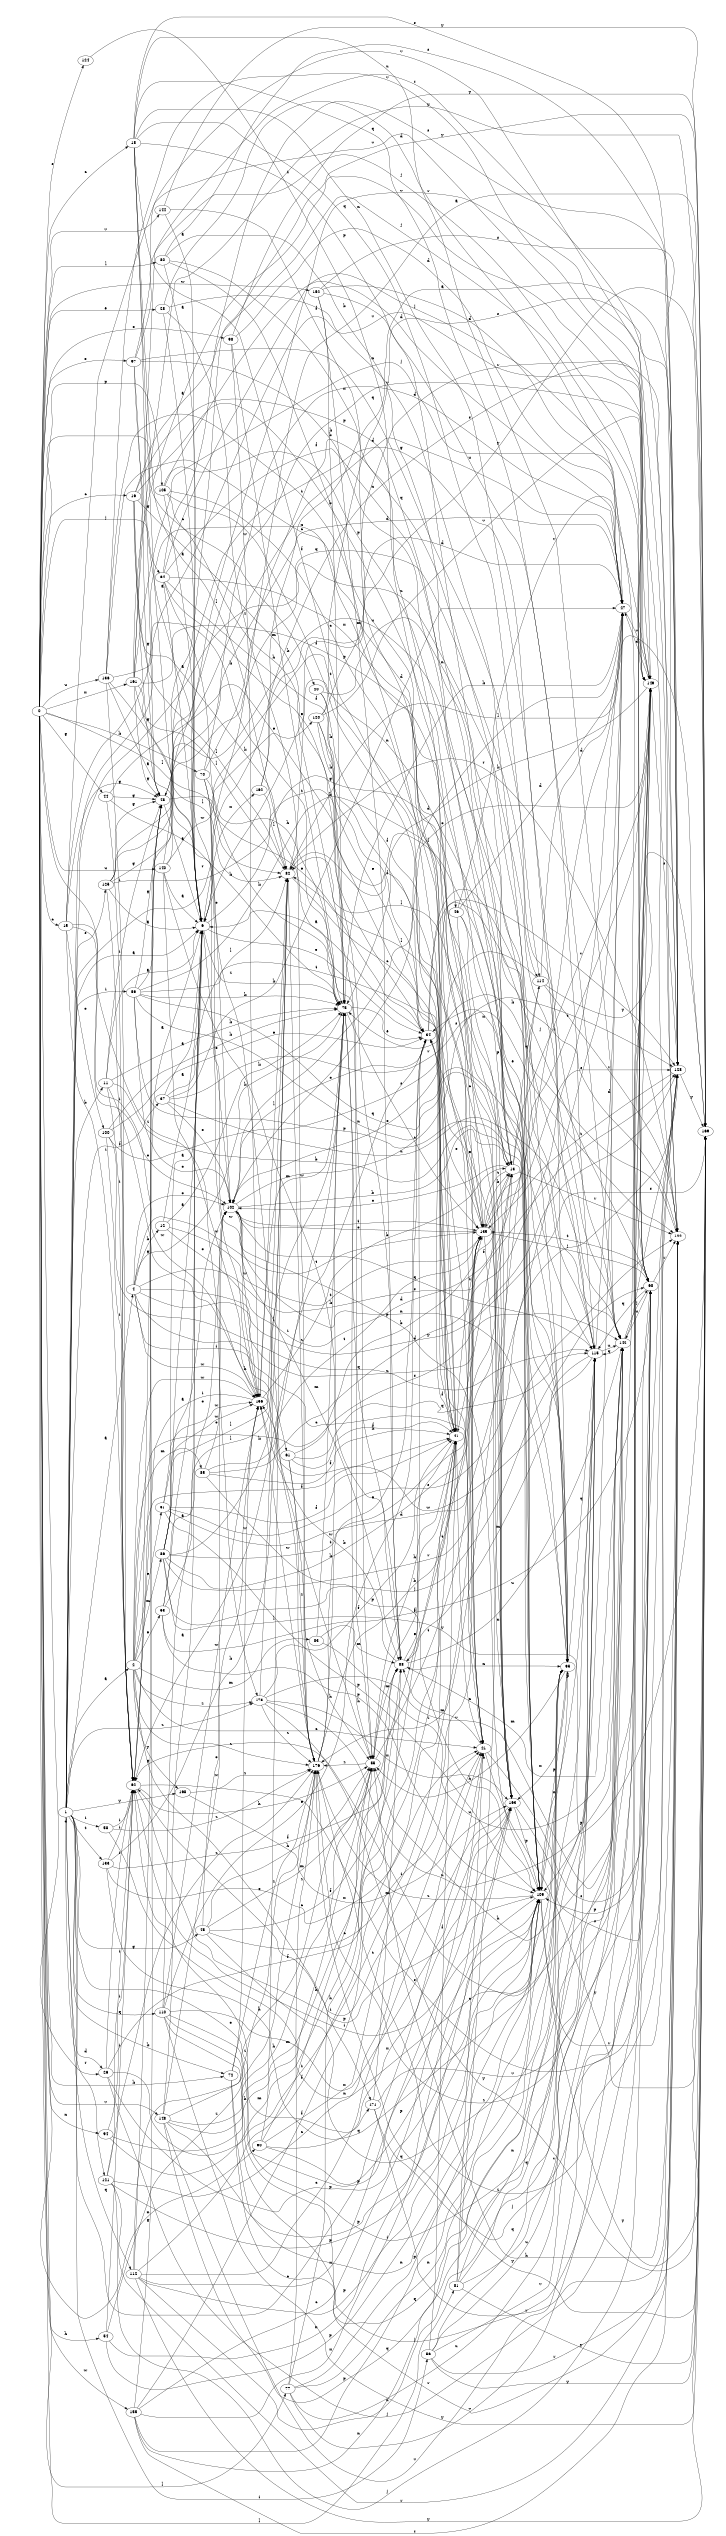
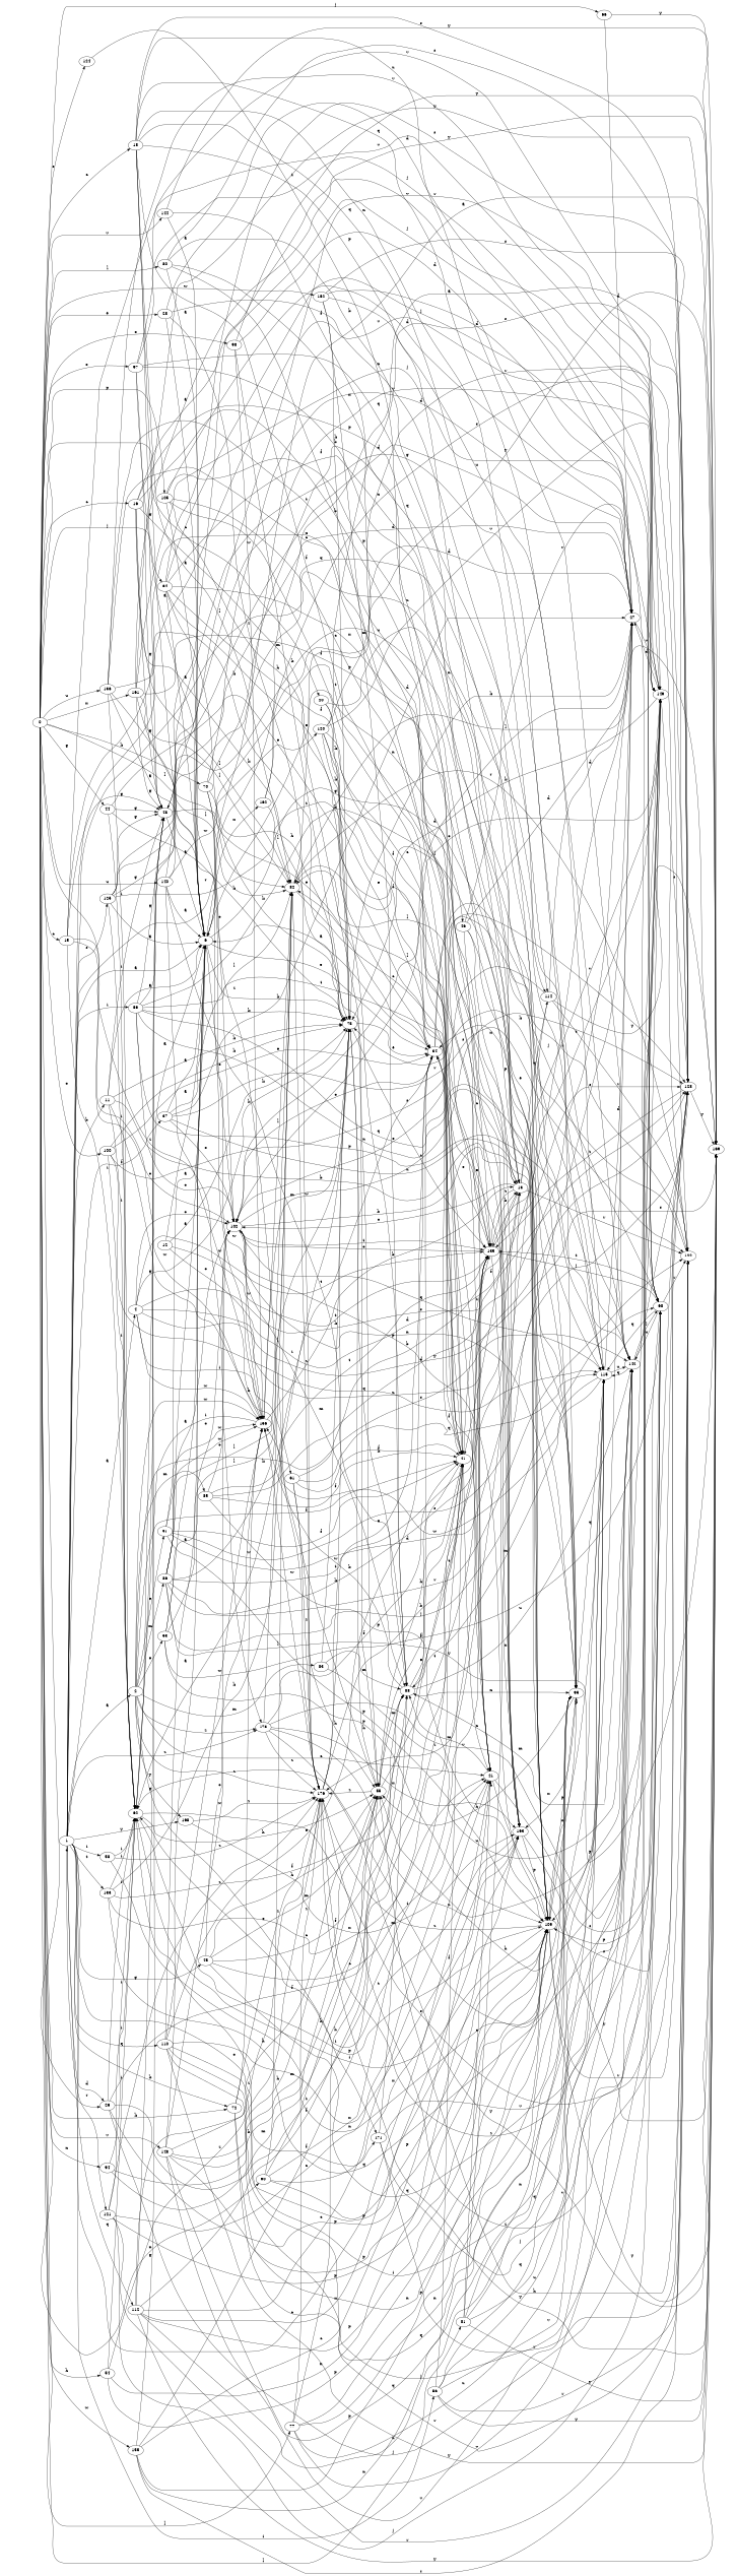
  strict digraph {
    rankdir=LR
    0
    15
    16
    18
    20
    26
    28
    44
    54
    64
+   66
    70
    72
    77
    80
    81
    82
    90
    94
    97
    98
    100
    105
    124
    136
    140
    144
    148
    152
    155
    161
    173
    149
    156
    102
    48
    62
    163
    75
    13
    68
    88
    109
    6
    114
    41
    128
    142
    95
    115
    135
    176
    27
    34
    169
    55
    21
    122
    1
    2
    4
    11
    37
    45
    56
    58
    59
    n68 [label=171]
    110
    112
    120
    121
    125
    133
    168
    31
    n77 [label=53]
    83
    85
    86
    12
    61
    46
    162
    0 -> 15 [label=c]
    0 -> 16 [label=c]
    0 -> 18 [label=c]
    0 -> 20 [label=c]
    0 -> 26 [label=d]
    0 -> 28 [label=e]
    0 -> 44 [label=g]
    0 -> 54 [label=h]
    0 -> 64 [label=j]
+   0 -> 66 [label=j]
    0 -> 70 [label=k]
    0 -> 72 [label=k]
    0 -> 77 [label=l]
    0 -> 80 [label=l]
    0 -> 81 [label=l]
    0 -> 82 [label=l]
    0 -> 90 [label=n]
    0 -> 94 [label=n]
    0 -> 97 [label=o]
    0 -> 98 [label=o]
-   15 -> 100 [label=o]
+   0 -> 100 [label=o]
    0 -> 105 [label=p]
    0 -> 124 [label=s]
    0 -> 136 [label=u]
    0 -> 140 [label=u]
    0 -> 144 [label=v]
    0 -> 148 [label=v]
    0 -> 152 [label=w]
    0 -> 155 [label=w]
    0 -> 161 [label=x]
    0 -> 173 [label=z]
    15 -> 149 [label=v]
    15 -> 156 [label=w]
    15 -> 102 [label=o]
    15 -> 48 [label=g]
    15 -> 62 [label=i]
    15 -> 163 [label=x]
    16 -> 82 [label=l]
    16 -> 48 [label=g]
    16 -> 75 [label=k]
    16 -> 13 [label=b]
    16 -> 68 [label=j]
    16 -> 88 [label=m]
    16 -> 109 [label=p]
    18 -> 82 [label=l]
    18 -> 48 [label=g]
    18 -> 109 [label=p]
    18 -> 6 [label=a]
    18 -> 114 [label=q]
    18 -> 41 [label=f]
    18 -> 128 [label=s]
    18 -> 142 [label=u]
    18 -> 95 [label=n]
    18 -> 115 [label=q]
    20 -> 75 [label=k]
    20 -> 41 [label=f]
    20 -> 95 [label=n]
    26 -> 62 [label=i]
    26 -> 68 [label=j]
    26 -> 109 [label=p]
    26 -> 41 [label=f]
    26 -> 135 [label=t]
    28 -> 6 [label=a]
    28 -> 95 [label=n]
    28 -> 176 [label=z]
    28 -> 27 [label=d]
    44 -> 48 [label=g]
    44 -> 62 [label=i]
    44 -> 75 [label=k]
    44 -> 34 [label=e]
    54 -> 62 [label=i]
    54 -> 163 [label=x]
    54 -> 109 [label=p]
    54 -> 176 [label=z]
    64 -> 163 [label=x]
    64 -> 75 [label=k]
    64 -> 68 [label=j]
    64 -> 6 [label=a]
    64 -> 41 [label=f]
    64 -> 128 [label=s]
    64 -> 95 [label=n]
    64 -> 34 [label=e]
+   66 -> 27 [label=d]
+   66 -> 169 [label=y]
    70 -> 156 [label=w]
    70 -> 102 [label=o]
    70 -> 115 [label=q]
    70 -> 27 [label=d]
    70 -> 55 [label=h]
    72 -> 156 [label=w]
    72 -> 95 [label=n]
    72 -> 115 [label=q]
    72 -> 176 [label=z]
    77 -> 149 [label=v]
    77 -> 109 [label=p]
    77 -> 142 [label=u]
    77 -> 95 [label=n]
    77 -> 176 [label=z]
    77 -> 55 [label=h]
    80 -> 163 [label=x]
    80 -> 13 [label=b]
    80 -> 6 [label=a]
    80 -> 41 [label=f]
    80 -> 128 [label=s]
    81 -> 149 [label=v]
    81 -> 13 [label=b]
    81 -> 95 [label=n]
    81 -> 115 [label=q]
    81 -> 169 [label=y]
    81 -> 21 [label=c]
    82 -> 176 [label=z]
    82 -> 169 [label=y]
    82 -> 21 [label=c]
    82 -> 122 [label=r]
    90 -> 82 [label=l]
    90 -> 163 [label=x]
    90 -> 109 [label=p]
    90 -> 135 [label=t]
    90 -> 55 [label=h]
    94 -> 62 [label=i]
    94 -> 88 [label=m]
    94 -> 55 [label=h]
    97 -> 149 [label=v]
    97 -> 156 [label=w]
    97 -> 48 [label=g]
    97 -> 13 [label=b]
    97 -> 68 [label=j]
    97 -> 115 [label=q]
    98 -> 156 [label=w]
    98 -> 75 [label=k]
    98 -> 27 [label=d]
    98 -> 169 [label=y]
    100 -> 62 [label=i]
    100 -> 75 [label=k]
    100 -> 128 [label=s]
    100 -> 115 [label=q]
    100 -> 34 [label=e]
    105 -> 109 [label=p]
    105 -> 6 [label=a]
    105 -> 41 [label=f]
    105 -> 27 [label=d]
    105 -> 55 [label=h]
    105 -> 21 [label=c]
    124 -> 135 [label=t]
    136 -> 82 [label=l]
    136 -> 149 [label=v]
    136 -> 62 [label=i]
    136 -> 75 [label=k]
    136 -> 6 [label=a]
    136 -> 135 [label=t]
    136 -> 21 [label=c]
    140 -> 156 [label=w]
    140 -> 88 [label=m]
    140 -> 6 [label=a]
    140 -> 142 [label=u]
    140 -> 135 [label=t]
    140 -> 122 [label=r]
    144 -> 6 [label=a]
    144 -> 41 [label=f]
    144 -> 169 [label=y]
    148 -> 149 [label=v]
    148 -> 156 [label=w]
    148 -> 88 [label=m]
    148 -> 109 [label=p]
    148 -> 6 [label=a]
    148 -> 115 [label=q]
    148 -> 176 [label=z]
    148 -> 55 [label=h]
    152 -> 75 [label=k]
    152 -> 88 [label=m]
    152 -> 128 [label=s]
    152 -> 142 [label=u]
    152 -> 27 [label=d]
    155 -> 48 [label=g]
-   155 -> 163 [label=x]
    155 -> 109 [label=p]
    155 -> 41 [label=f]
    155 -> 95 [label=n]
    155 -> 21 [label=c]
    155 -> 122 [label=r]
    161 -> 82 [label=l]
    161 -> 149 [label=v]
    161 -> 48 [label=g]
    161 -> 68 [label=j]
    161 -> 109 [label=p]
    161 -> 176 [label=z]
    161 -> 169 [label=y]
-   161 -> 122 [label=r]
    173 -> 82 [label=l]
    173 -> 149 [label=v]
    173 -> 163 [label=x]
    173 -> 41 [label=f]
    173 -> 142 [label=u]
    173 -> 176 [label=z]
    173 -> 169 [label=y]
    149 -> 102 [label=o]
    149 -> 62 [label=i]
    149 -> 75 [label=k]
    149 -> 128 [label=s]
    149 -> 135 [label=t]
    149 -> 27 [label=d]
    156 -> 82 [label=l]
    156 -> 62 [label=i]
    156 -> 13 [label=b]
    102 -> 156 [label=w]
    102 -> 13 [label=b]
    102 -> 88 [label=m]
    102 -> 109 [label=p]
    102 -> 128 [label=s]
    102 -> 95 [label=n]
    102 -> 115 [label=q]
    102 -> 135 [label=t]
    102 -> 27 [label=d]
    48 -> 6 [label=a]
    48 -> 34 [label=e]
    48 -> 169 [label=y]
    62 -> 48 [label=g]
    62 -> 109 [label=p]
    62 -> 6 [label=a]
    62 -> 128 [label=s]
    62 -> 55 [label=h]
    163 -> 82 [label=l]
    163 -> 62 [label=i]
    163 -> 109 [label=p]
    163 -> 128 [label=s]
    163 -> 34 [label=e]
    75 -> 156 [label=w]
    75 -> 135 [label=t]
    75 -> 34 [label=e]
    75 -> 55 [label=h]
    13 -> 82 [label=l]
    13 -> 149 [label=v]
    13 -> 102 [label=o]
    13 -> 114 [label=q]
    13 -> 41 [label=f]
    13 -> 135 [label=t]
    13 -> 122 [label=r]
    68 -> 109 [label=p]
    68 -> 142 [label=u]
    68 -> 115 [label=q]
    68 -> 135 [label=t]
    68 -> 176 [label=z]
    68 -> 122 [label=r]
    88 -> 156 [label=w]
    88 -> 75 [label=k]
    88 -> 142 [label=u]
    88 -> 95 [label=n]
    88 -> 135 [label=t]
    88 -> 34 [label=e]
    109 -> 62 [label=i]
    109 -> 95 [label=n]
    109 -> 176 [label=z]
    109 -> 169 [label=y]
    109 -> 122 [label=r]
    6 -> 102 [label=o]
    6 -> 75 [label=k]
    6 -> 95 [label=n]
    6 -> 34 [label=e]
    6 -> 46 [label=g]
    6 -> 162 [label=x]
    114 -> 102 [label=o]
    114 -> 176 [label=z]
    114 -> 27 [label=d]
    114 -> 169 [label=y]
    114 -> 122 [label=r]
    41 -> 135 [label=t]
    41 -> 55 [label=h]
    41 -> 21 [label=c]
    128 -> 6 [label=a]
    128 -> 135 [label=t]
    128 -> 176 [label=z]
    128 -> 169 [label=y]
    142 -> 48 [label=g]
    142 -> 62 [label=i]
    142 -> 68 [label=j]
    142 -> 88 [label=m]
    142 -> 128 [label=s]
    142 -> 115 [label=q]
    142 -> 55 [label=h]
    95 -> 82 [label=l]
    95 -> 163 [label=x]
    95 -> 109 [label=p]
    95 -> 115 [label=q]
    95 -> 55 [label=h]
    115 -> 156 [label=w]
    115 -> 88 [label=m]
    115 -> 109 [label=p]
    115 -> 142 [label=u]
    115 -> 27 [label=d]
    115 -> 34 [label=e]
    135 -> 102 [label=o]
    135 -> 163 [label=x]
    135 -> 13 [label=b]
    135 -> 68 [label=j]
    135 -> 128 [label=s]
    135 -> 34 [label=e]
    176 -> 156 [label=w]
    176 -> 75 [label=k]
    176 -> 13 [label=b]
    176 -> 34 [label=e]
    176 -> 169 [label=y]
    27 -> 149 [label=v]
    27 -> 75 [label=k]
    27 -> 109 [label=p]
    34 -> 102 [label=o]
    34 -> 62 [label=i]
    34 -> 68 [label=j]
    34 -> 6 [label=a]
    34 -> 41 [label=f]
    34 -> 122 [label=r]
    169 -> 82 [label=l]
    169 -> 6 [label=a]
    55 -> 88 [label=m]
    55 -> 41 [label=f]
    55 -> 135 [label=t]
    55 -> 176 [label=z]
    21 -> 88 [label=m]
    21 -> 128 [label=s]
    21 -> 169 [label=y]
    122 -> 75 [label=k]
    122 -> 55 [label=h]
    1 -> 26 [label=d]
    1 -> 72 [label=k]
    1 -> 173 [label=z]
    1 -> 149 [label=v]
    1 -> 6 [label=a]
    1 -> 114 [label=q]
    1 -> 21 [label=c]
    1 -> 2 [label=a]
    1 -> 4 [label=a]
    1 -> 11 [label=b]
    1 -> 37 [label=f]
    1 -> 45 [label=g]
    1 -> 56 [label=i]
    1 -> 58 [label=i]
    1 -> 59 [label=i]
    1 -> n68 [label=o]
    1 -> 110 [label=q]
    1 -> 112 [label=q]
    1 -> 120 [label=r]
    1 -> 121 [label=r]
    1 -> 125 [label=s]
    1 -> 133 [label=t]
    1 -> 168 [label=y]
    2 -> 173 [label=z]
    2 -> 156 [label=w]
    2 -> 41 [label=f]
    2 -> 128 [label=s]
    2 -> 176 [label=z]
    2 -> 21 [label=c]
    2 -> n68 [label=o]
    2 -> 168 [label=y]
    2 -> 31 [label=e]
    2 -> n77 [label=e]
    2 -> 83 [label=m]
    2 -> 85 [label=m]
    2 -> 86 [label=m]
    4 -> 156 [label=w]
    4 -> 102 [label=o]
    4 -> 75 [label=k]
    4 -> 128 [label=s]
    4 -> 142 [label=u]
    4 -> 135 [label=t]
    4 -> 169 [label=y]
-   4 -> 21 [label=c]
-   4 -> 12 [label=b]
+   120 -> 21 [label=c]
    4 -> 61 [label=i]
    11 -> 48 [label=g]
    11 -> 62 [label=i]
    11 -> 75 [label=k]
    11 -> 13 [label=b]
    11 -> 6 [label=a]
    11 -> 55 [label=h]
    37 -> 82 [label=l]
    37 -> 102 [label=o]
    37 -> 6 [label=a]
    37 -> 142 [label=u]
    37 -> 27 [label=d]
    37 -> 122 [label=r]
    45 -> 102 [label=o]
    45 -> 88 [label=m]
    45 -> 41 [label=f]
    45 -> 115 [label=q]
    45 -> 55 [label=h]
    45 -> 21 [label=c]
    56 -> 149 [label=v]
    56 -> 41 [label=f]
    56 -> 142 [label=u]
    56 -> 115 [label=q]
    56 -> 169 [label=y]
    56 -> 122 [label=r]
    58 -> 62 [label=i]
    58 -> 95 [label=n]
    58 -> 176 [label=z]
    59 -> 102 [label=o]
    59 -> 48 [label=g]
    59 -> 75 [label=k]
    59 -> 13 [label=b]
    59 -> 109 [label=p]
    59 -> 95 [label=n]
    59 -> 115 [label=q]
    59 -> 135 [label=t]
    59 -> 27 [label=d]
    n68 -> 149 [label=v]
    n68 -> 68 [label=j]
    n68 -> 88 [label=m]
    n68 -> 122 [label=r]
    110 -> 156 [label=w]
    110 -> 163 [label=x]
    110 -> 68 [label=j]
    110 -> 109 [label=p]
    110 -> 6 [label=a]
    110 -> 34 [label=e]
    110 -> 169 [label=y]
    110 -> 122 [label=r]
    112 -> 48 [label=g]
    112 -> 163 [label=x]
    112 -> 109 [label=p]
    112 -> 41 [label=f]
    112 -> 142 [label=u]
    112 -> 169 [label=y]
    112 -> 55 [label=h]
    112 -> 21 [label=c]
    120 -> 149 [label=v]
    120 -> 75 [label=k]
    120 -> 41 [label=f]
    120 -> 128 [label=s]
    120 -> 34 [label=e]
    120 -> 122 [label=r]
    121 -> 62 [label=i]
    121 -> 68 [label=j]
    121 -> 109 [label=p]
    121 -> 176 [label=z]
    121 -> 21 [label=c]
    121 -> 122 [label=r]
    125 -> 149 [label=v]
    125 -> 48 [label=g]
    125 -> 62 [label=i]
    125 -> 6 [label=a]
    125 -> 142 [label=u]
    125 -> 135 [label=t]
    125 -> 27 [label=d]
    133 -> 62 [label=i]
    133 -> 75 [label=k]
    133 -> 41 [label=f]
    133 -> 115 [label=q]
    133 -> 21 [label=c]
    168 -> 163 [label=x]
    168 -> 176 [label=z]
    31 -> 156 [label=w]
    31 -> 109 [label=p]
    31 -> 6 [label=a]
    31 -> 41 [label=f]
    31 -> 128 [label=s]
    31 -> 27 [label=d]
    n77 -> 82 [label=l]
    n77 -> 102 [label=o]
    n77 -> 68 [label=j]
    n77 -> 109 [label=p]
    n77 -> 6 [label=a]
    83 -> 75 [label=k]
    83 -> 88 [label=m]
    83 -> 142 [label=u]
    85 -> 102 [label=o]
    85 -> 109 [label=p]
    85 -> 41 [label=f]
    85 -> 135 [label=t]
    85 -> 27 [label=d]
    86 -> 82 [label=l]
    86 -> 156 [label=w]
    86 -> 102 [label=o]
    86 -> 75 [label=k]
    86 -> 13 [label=b]
    86 -> 68 [label=j]
    86 -> 6 [label=a]
    86 -> 135 [label=t]
    86 -> 169 [label=y]
    86 -> 122 [label=r]
    12 -> 75 [label=k]
    12 -> 6 [label=a]
    12 -> 135 [label=t]
    12 -> 27 [label=d]
    61 -> 13 [label=b]
    61 -> 41 [label=f]
    61 -> 115 [label=q]
    61 -> 176 [label=z]
    61 -> 55 [label=h]
    46 -> 149 [label=v]
    46 -> 163 [label=x]
    46 -> 109 [label=p]
    46 -> 27 [label=d]
    46 -> 21 [label=c]
    162 -> 82 [label=l]
    162 -> 128 [label=s]
    162 -> 27 [label=d]
  }
